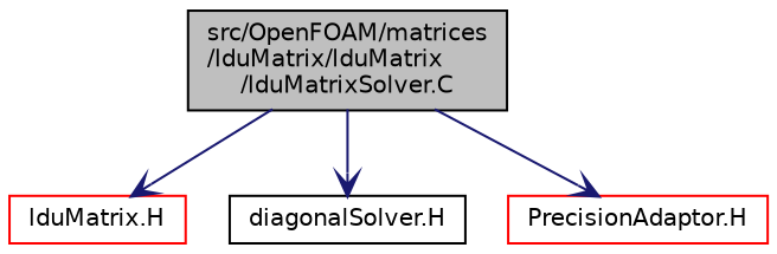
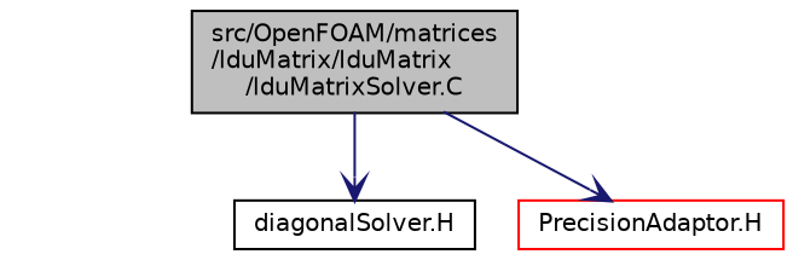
  digraph {
    node [color=black fontname=Helvetica fontsize=10 shape=record]
    edge [arrowhead=vee color=midnightblue fontname=Helvetica fontsize=10 labelfontname=Helvetica labelfontsize=10 style=solid]
    n1 [fillcolor=grey75 fontcolor=black height=0.2 label="src/OpenFOAM/matrices\l/lduMatrix/lduMatrix\l/lduMatrixSolver.C" style=filled width=0.4]
-   n2 [color=red height=0.2 label="lduMatrix.H" width=0.4]
    n3 [height=0.2 label="diagonalSolver.H" width=0.4]
    n4 [color=red height=0.2 label="PrecisionAdaptor.H" width=0.4]
-   n1 -> n2
    n1 -> n3
    n1 -> n4
  }
